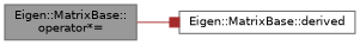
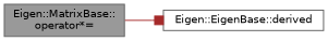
  digraph {
    rankdir=LR
    node [fontname=Helvetica fontsize=10 shape=box style=filled]
    n1 [color=gray40 fillcolor=grey60 fontcolor=black height=0.2 label="Eigen::MatrixBase::\loperator*=" width=0.4]
-   n2 [color=grey40 fillcolor=white height=0.2 label="Eigen::MatrixBase::derived" width=0.4]
+   n2 [color=grey40 fillcolor=white height=0.2 label="Eigen::EigenBase::derived" width=0.4]
    n1 -> n2 [color=brown fontname=Helvetica fontsize=10 labelfontname=Helvetica labelfontsize=10 style=solid arrowhead=box]
  }
